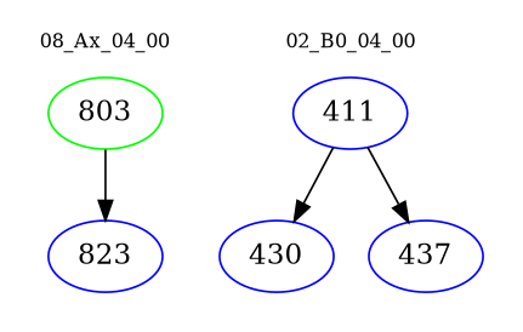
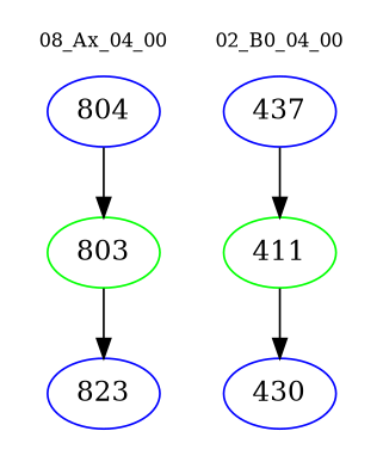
  digraph {
    node [color=blue]
    edge [color=black]
+   n1 [label=804]
    n2 [color=green label=803]
    n3 [label=823]
    n4 [label=430]
-   n5 [label=411]
+   n5 [color=green label=411]
    n6 [label=437]
    subgraph cluster_1 {
      color=white
      fontsize=10
      label="08_Ax_04_00"
+     n1
      n2
      n3
    }
    subgraph cluster_2 {
      color=white
      fontsize=10
      label="02_B0_04_00"
      n4
      n5
      n6
    }
+   n1 -> n2
    n2 -> n3
    n5 -> n4
-   n5 -> n6
+   n6 -> n5
  }
